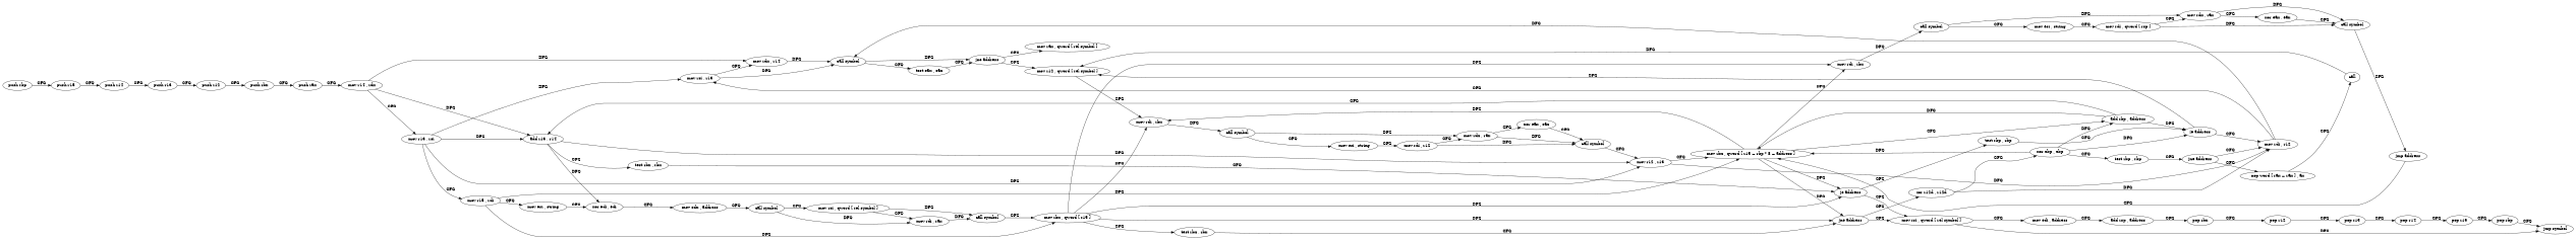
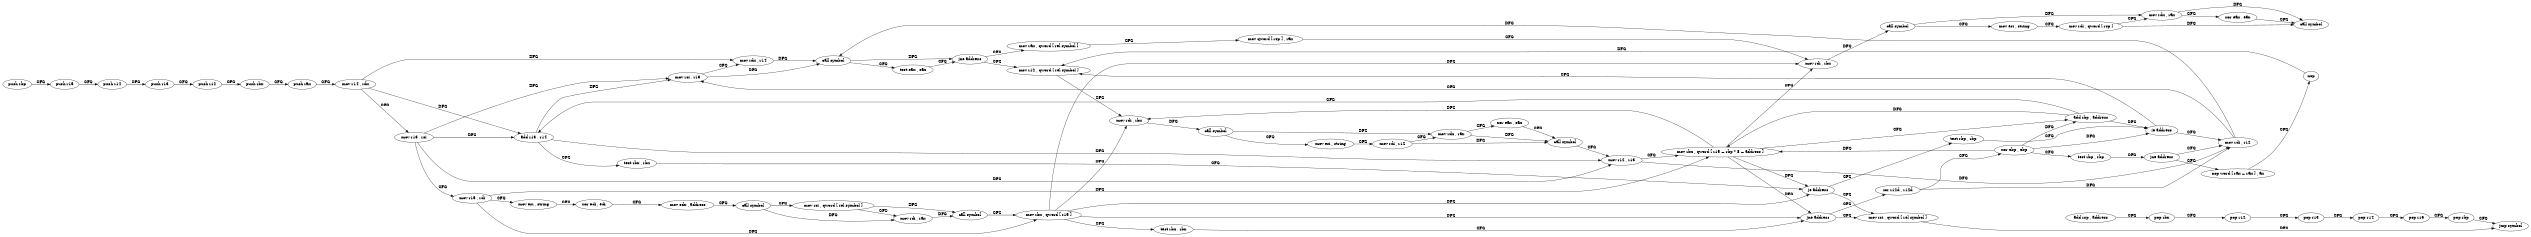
  digraph {
    rankdir=LR
    n1 [label="push rbp"]
    n2 [label="push r15"]
    n3 [label="push r14"]
    n4 [label="push r13"]
    n5 [label="push r12"]
    n6 [label="push rbx"]
    n7 [label="push rax"]
    n8 [label="mov r14 , rdx"]
    n9 [label="mov r13 , rsi"]
    n10 [label="mov rdx , r14"]
    n11 [label="add r13 , r14"]
    n12 [label="mov r15 , rdi"]
    n13 [label="mov rsi , r13"]
    n14 [label="mov r12 , r13"]
    n15 [label="call symbol"]
    n16 [label="test rbx , rbx"]
    n17 [label="mov esi , string"]
    n18 [label="mov rbx , qword [ r15 ]"]
    n19 [label="mov rbx , qword [ r15 + rbp * 8 + address ]"]
    n20 [label="mov rdi , r12"]
    n21 [label="xor edi , edi"]
    n22 [label="test rbx , rbx"]
    n23 [label="jne address"]
    n24 [label="mov rdi , rbx"]
    n25 [label="mov rdi , rbx"]
    n26 [label="je address"]
    n27 [label="add rbp , address"]
    n28 [label="mov edx , address"]
    n29 [label="call symbol"]
    n30 [label="mov rsi , qword [ rel symbol ]"]
    n31 [label="mov rdi , rax"]
    n32 [label="call symbol"]
    n33 [label="xor r12d , r12d"]
    n34 [label="mov rsi , qword [ rel symbol ]"]
    n35 [label="call symbol"]
    n36 [label="call symbol"]
    n37 [label="test rbp , rbp"]
    n38 [label="xor ebp , ebp"]
-   n39 [label="mov edi , address"]
    n40 [label="jmp symbol"]
    n41 [label="test rbp , rbp"]
    n42 [label="je address"]
    n43 [label="add rsp , address"]
    n44 [label="jne address"]
    n45 [label="mov r12 , qword [ rel symbol ]"]
    n46 [label="nop word [ rax + rax ] , ax"]
-   n47 [label=call]
+   n47 [label=nop]
    n48 [label="test eax , eax"]
    n49 [label="jne address"]
    n50 [label="pop rbx"]
    n51 [label="pop r12"]
    n52 [label="pop r13"]
    n53 [label="pop r14"]
    n54 [label="pop r15"]
    n55 [label="pop rbp"]
    n56 [label="mov rax , qword [ rel symbol ]"]
+   n57 [label="mov qword [ rsp ] , rax"]
    n58 [label="mov esi , string"]
    n59 [label="mov rdx , rax"]
    n60 [label="mov rdi , r12"]
    n61 [label="call symbol"]
    n62 [label="xor eax , eax"]
    n63 [label="mov esi , string"]
    n64 [label="mov rdx , rax"]
    n65 [label="mov rdi , qword [ rsp ]"]
    n66 [label="call symbol"]
    n67 [label="xor eax , eax"]
-   n68 [label="jmp address"]
    n1 -> n2 [label=CFG]
    n2 -> n3 [label=CFG]
    n3 -> n4 [label=CFG]
    n4 -> n5 [label=CFG]
    n5 -> n6 [label=CFG]
    n6 -> n7 [label=CFG]
    n7 -> n8 [label=CFG]
    n8 -> n9 [label=CFG]
    n8 -> n10 [label=DFG]
    n8 -> n11 [label=DFG]
    n9 -> n11 [label=DFG]
    n9 -> n12 [label=CFG]
    n9 -> n13 [label=DFG]
    n9 -> n14 [label=DFG]
    n10 -> n15 [label=DFG]
-   n11 -> n21 [label=DFG]
+   n11 -> n13 [label=DFG]
    n11 -> n14 [label=DFG]
    n11 -> n16 [label=CFG]
    n12 -> n17 [label=CFG]
    n12 -> n18 [label=DFG]
    n12 -> n19 [label=DFG]
    n13 -> n10 [label=CFG]
    n13 -> n15 [label=DFG]
    n14 -> n19 [label=CFG]
    n14 -> n20 [label=DFG]
    n15 -> n48 [label=CFG]
    n15 -> n49 [label=DFG]
    n16 -> n26 [label=CFG]
    n17 -> n21 [label=CFG]
    n18 -> n22 [label=CFG]
    n18 -> n23 [label=DFG]
    n18 -> n24 [label=DFG]
    n18 -> n25 [label=DFG]
    n18 -> n26 [label=DFG]
    n19 -> n23 [label=DFG]
    n19 -> n24 [label=DFG]
    n19 -> n25 [label=DFG]
    n19 -> n26 [label=DFG]
    n19 -> n27 [label=CFG]
    n20 -> n13 [label=CFG]
    n20 -> n15 [label=DFG]
    n21 -> n28 [label=CFG]
    n22 -> n23 [label=CFG]
    n23 -> n33 [label=CFG]
    n23 -> n34 [label=CFG]
    n24 -> n35 [label=DFG]
    n25 -> n36 [label=DFG]
    n26 -> n34 [label=CFG]
    n26 -> n37 [label=CFG]
    n27 -> n11 [label=CFG]
    n27 -> n19 [label=DFG]
    n27 -> n42 [label=DFG]
    n28 -> n29 [label=CFG]
    n29 -> n30 [label=CFG]
    n29 -> n31 [label=DFG]
    n30 -> n31 [label=CFG]
    n30 -> n32 [label=DFG]
    n31 -> n32 [label=DFG]
    n32 -> n18 [label=CFG]
    n33 -> n20 [label=DFG]
    n33 -> n38 [label=CFG]
-   n34 -> n39 [label=CFG]
    n34 -> n40 [label=DFG]
    n35 -> n58 [label=CFG]
    n35 -> n59 [label=DFG]
    n36 -> n63 [label=CFG]
    n36 -> n64 [label=DFG]
    n37 -> n42 [label=CFG]
    n38 -> n19 [label=DFG]
    n38 -> n27 [label=DFG]
    n38 -> n41 [label=CFG]
    n38 -> n42 [label=DFG]
-   n39 -> n43 [label=CFG]
    n41 -> n44 [label=CFG]
    n42 -> n20 [label=CFG]
    n42 -> n45 [label=CFG]
    n43 -> n50 [label=CFG]
    n44 -> n20 [label=CFG]
    n44 -> n46 [label=CFG]
    n45 -> n24 [label=CFG]
    n46 -> n47 [label=CFG]
    n47 -> n45 [label=DFG]
    n48 -> n49 [label=CFG]
    n49 -> n45 [label=CFG]
    n49 -> n56 [label=CFG]
    n50 -> n51 [label=CFG]
    n51 -> n52 [label=CFG]
    n52 -> n53 [label=CFG]
    n53 -> n54 [label=CFG]
    n54 -> n55 [label=CFG]
    n55 -> n40 [label=CFG]
+   n56 -> n57 [label=CFG]
+   n57 -> n25 [label=CFG]
    n58 -> n60 [label=CFG]
    n59 -> n61 [label=DFG]
    n59 -> n62 [label=CFG]
    n60 -> n59 [label=CFG]
    n60 -> n61 [label=DFG]
    n61 -> n14 [label=CFG]
    n62 -> n61 [label=CFG]
    n63 -> n65 [label=CFG]
    n64 -> n66 [label=DFG]
    n64 -> n67 [label=CFG]
    n65 -> n64 [label=CFG]
    n65 -> n66 [label=DFG]
-   n66 -> n68 [label=CFG]
    n67 -> n66 [label=CFG]
-   n68 -> n19 [label=CFG]
  }
